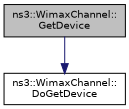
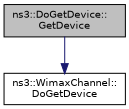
  digraph {
    rankdir=TB
    node [color=black fontname=Helvetica fontsize=10 shape=record style=filled]
-   n1 [fillcolor=grey75 fontcolor=black height=0.2 label="ns3::WimaxChannel::\lGetDevice" width=0.4]
+   n1 [fillcolor=grey75 fontcolor=black height=0.2 label="ns3::DoGetDevice::\lGetDevice" width=0.4]
    n2 [fillcolor=white height=0.2 label="ns3::WimaxChannel::\lDoGetDevice" width=0.4]
    n1 -> n2 [color=midnightblue fontname=Helvetica fontsize=10 labelfontname=Helvetica labelfontsize=10 style=solid]
  }
